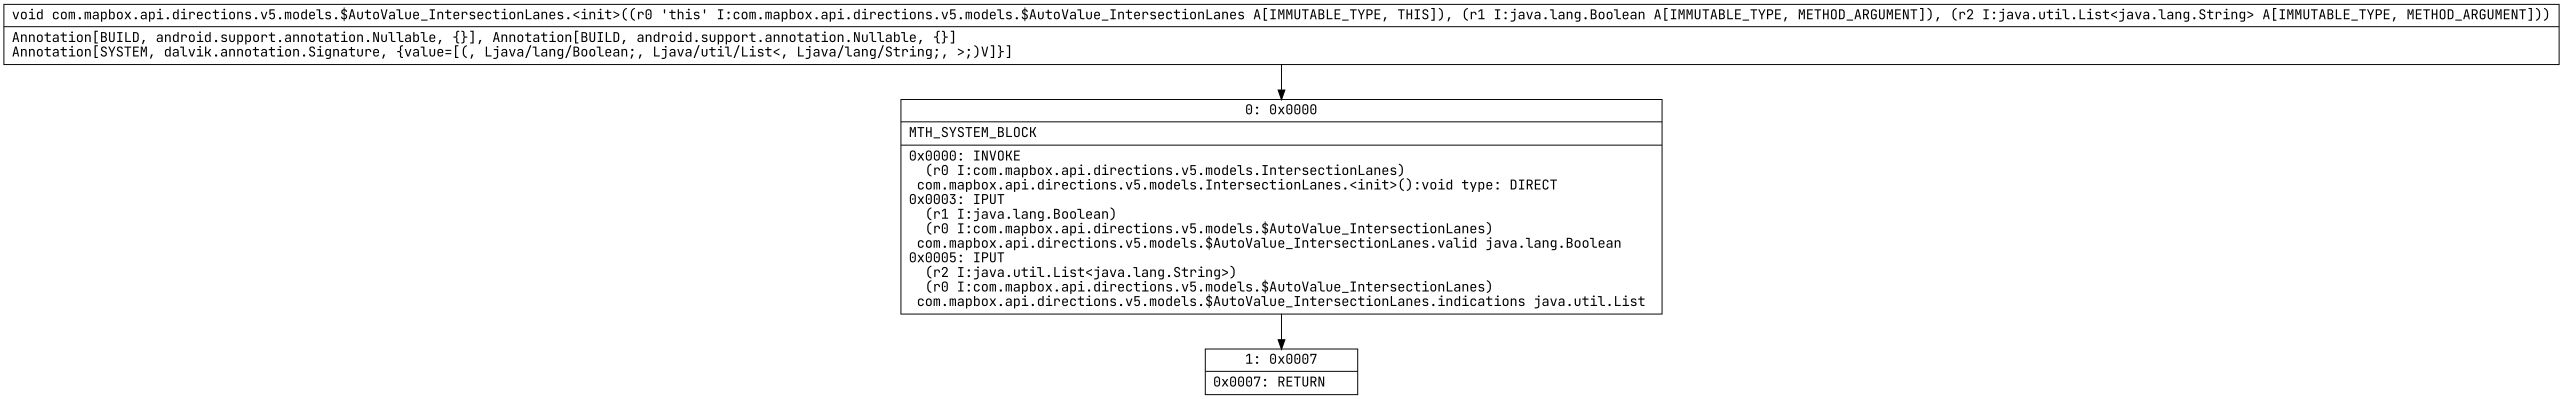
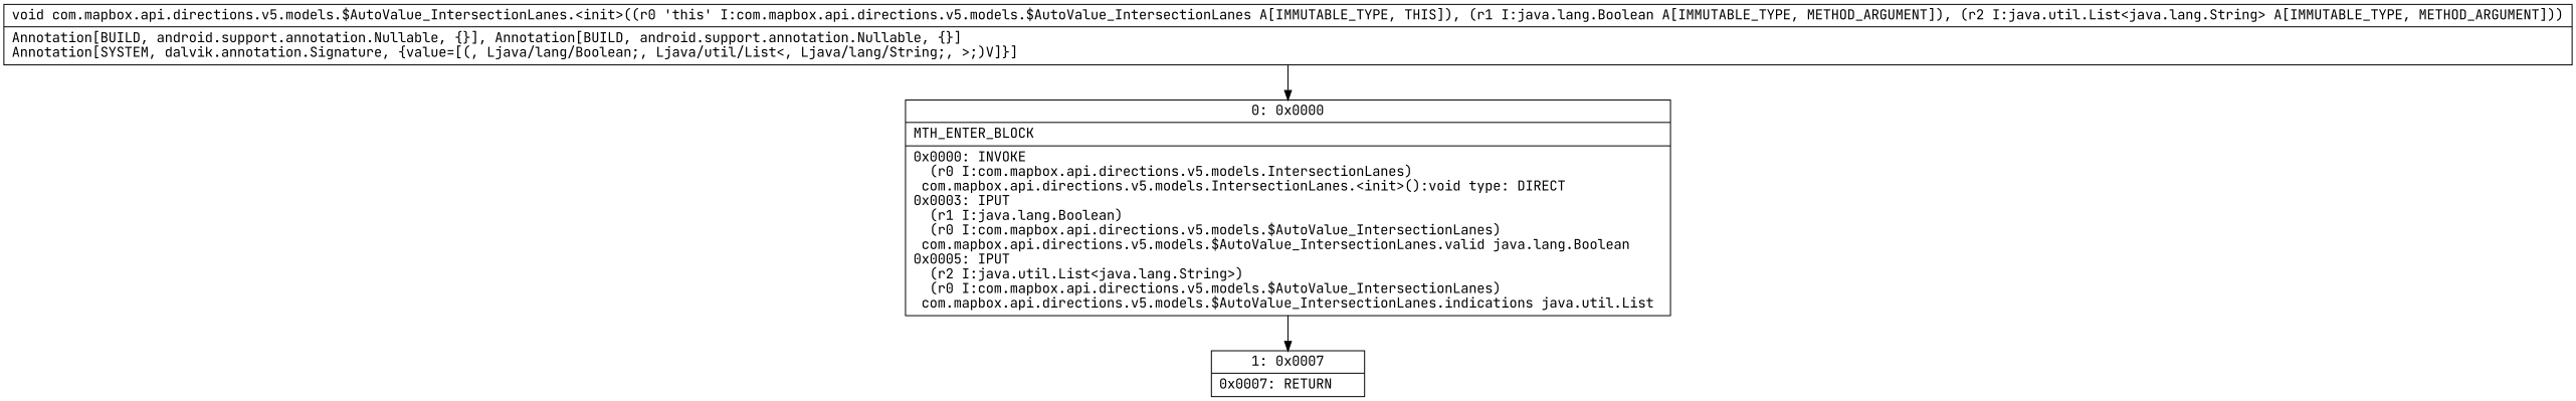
  digraph {
    fontname="JetBrains Mono"
    node [shape=record fontname="JetBrains Mono"]
    edge [fontname="JetBrains Mono"]
-   n1 [label="{0\:\ 0x0000|MTH_SYSTEM_BLOCK\l|0x0000: INVOKE  \l  (r0 I:com.mapbox.api.directions.v5.models.IntersectionLanes)\l com.mapbox.api.directions.v5.models.IntersectionLanes.\<init\>():void type: DIRECT \l0x0003: IPUT  \l  (r1 I:java.lang.Boolean)\l  (r0 I:com.mapbox.api.directions.v5.models.$AutoValue_IntersectionLanes)\l com.mapbox.api.directions.v5.models.$AutoValue_IntersectionLanes.valid java.lang.Boolean \l0x0005: IPUT  \l  (r2 I:java.util.List\<java.lang.String\>)\l  (r0 I:com.mapbox.api.directions.v5.models.$AutoValue_IntersectionLanes)\l com.mapbox.api.directions.v5.models.$AutoValue_IntersectionLanes.indications java.util.List \l}"]
+   n1 [label="{0\:\ 0x0000|MTH_ENTER_BLOCK\l|0x0000: INVOKE  \l  (r0 I:com.mapbox.api.directions.v5.models.IntersectionLanes)\l com.mapbox.api.directions.v5.models.IntersectionLanes.\<init\>():void type: DIRECT \l0x0003: IPUT  \l  (r1 I:java.lang.Boolean)\l  (r0 I:com.mapbox.api.directions.v5.models.$AutoValue_IntersectionLanes)\l com.mapbox.api.directions.v5.models.$AutoValue_IntersectionLanes.valid java.lang.Boolean \l0x0005: IPUT  \l  (r2 I:java.util.List\<java.lang.String\>)\l  (r0 I:com.mapbox.api.directions.v5.models.$AutoValue_IntersectionLanes)\l com.mapbox.api.directions.v5.models.$AutoValue_IntersectionLanes.indications java.util.List \l}"]
    n2 [label="{1\:\ 0x0007|0x0007: RETURN   \l}"]
    n3 [label="{void com.mapbox.api.directions.v5.models.$AutoValue_IntersectionLanes.\<init\>((r0 'this' I:com.mapbox.api.directions.v5.models.$AutoValue_IntersectionLanes A[IMMUTABLE_TYPE, THIS]), (r1 I:java.lang.Boolean A[IMMUTABLE_TYPE, METHOD_ARGUMENT]), (r2 I:java.util.List\<java.lang.String\> A[IMMUTABLE_TYPE, METHOD_ARGUMENT]))  | Annotation[BUILD, android.support.annotation.Nullable, \{\}], Annotation[BUILD, android.support.annotation.Nullable, \{\}]\lAnnotation[SYSTEM, dalvik.annotation.Signature, \{value=[(, Ljava\/lang\/Boolean;, Ljava\/util\/List\<, Ljava\/lang\/String;, \>;)V]\}]\l}"]
    n1 -> n2
    n3 -> n1
  }
